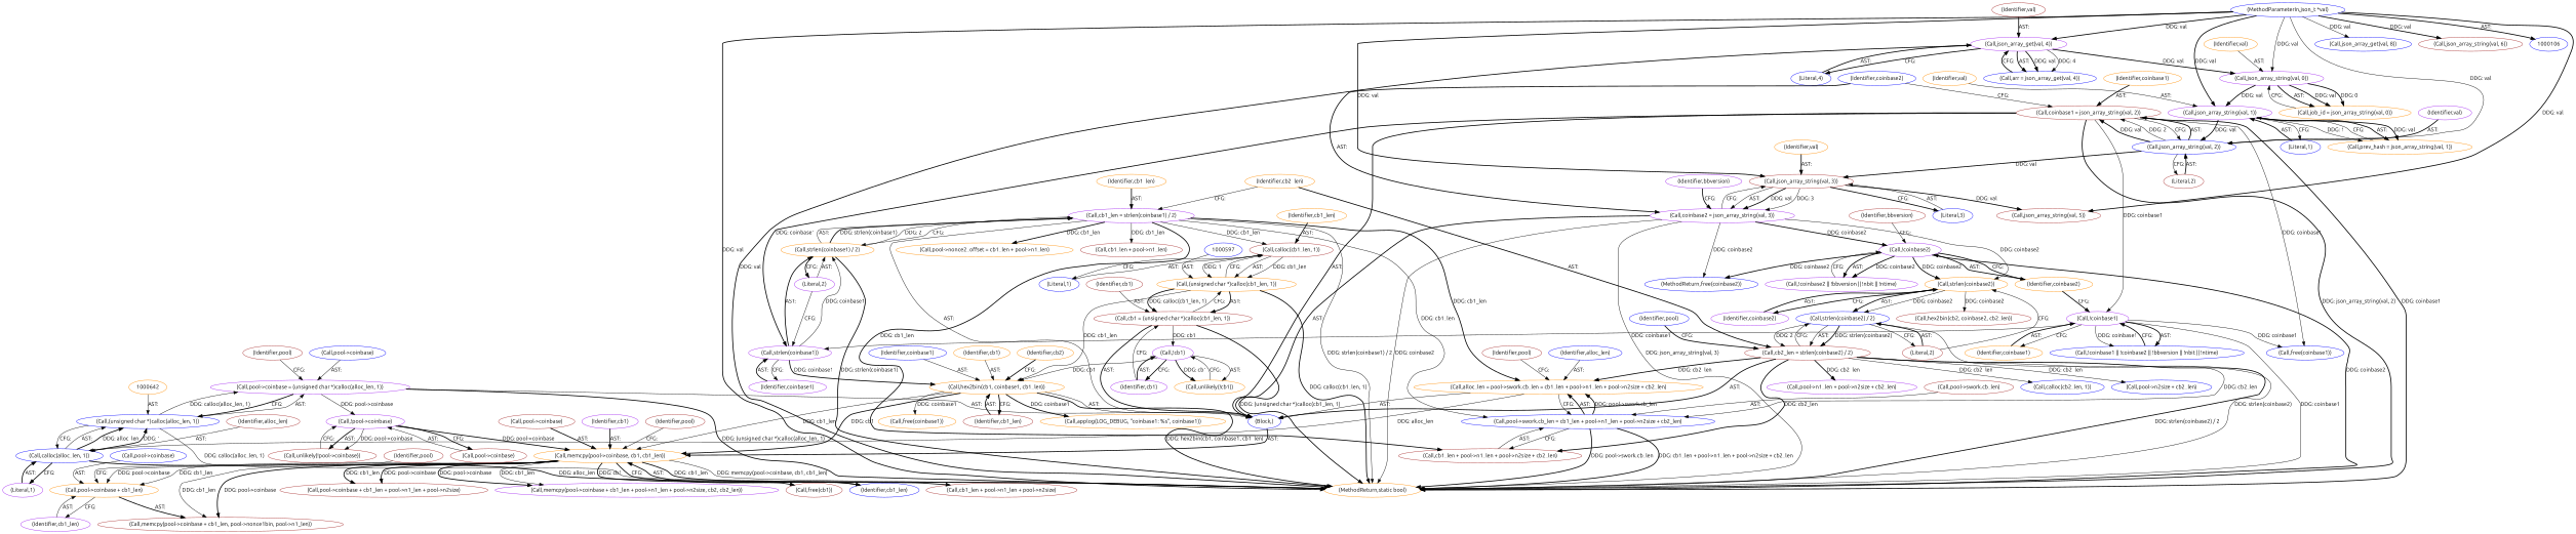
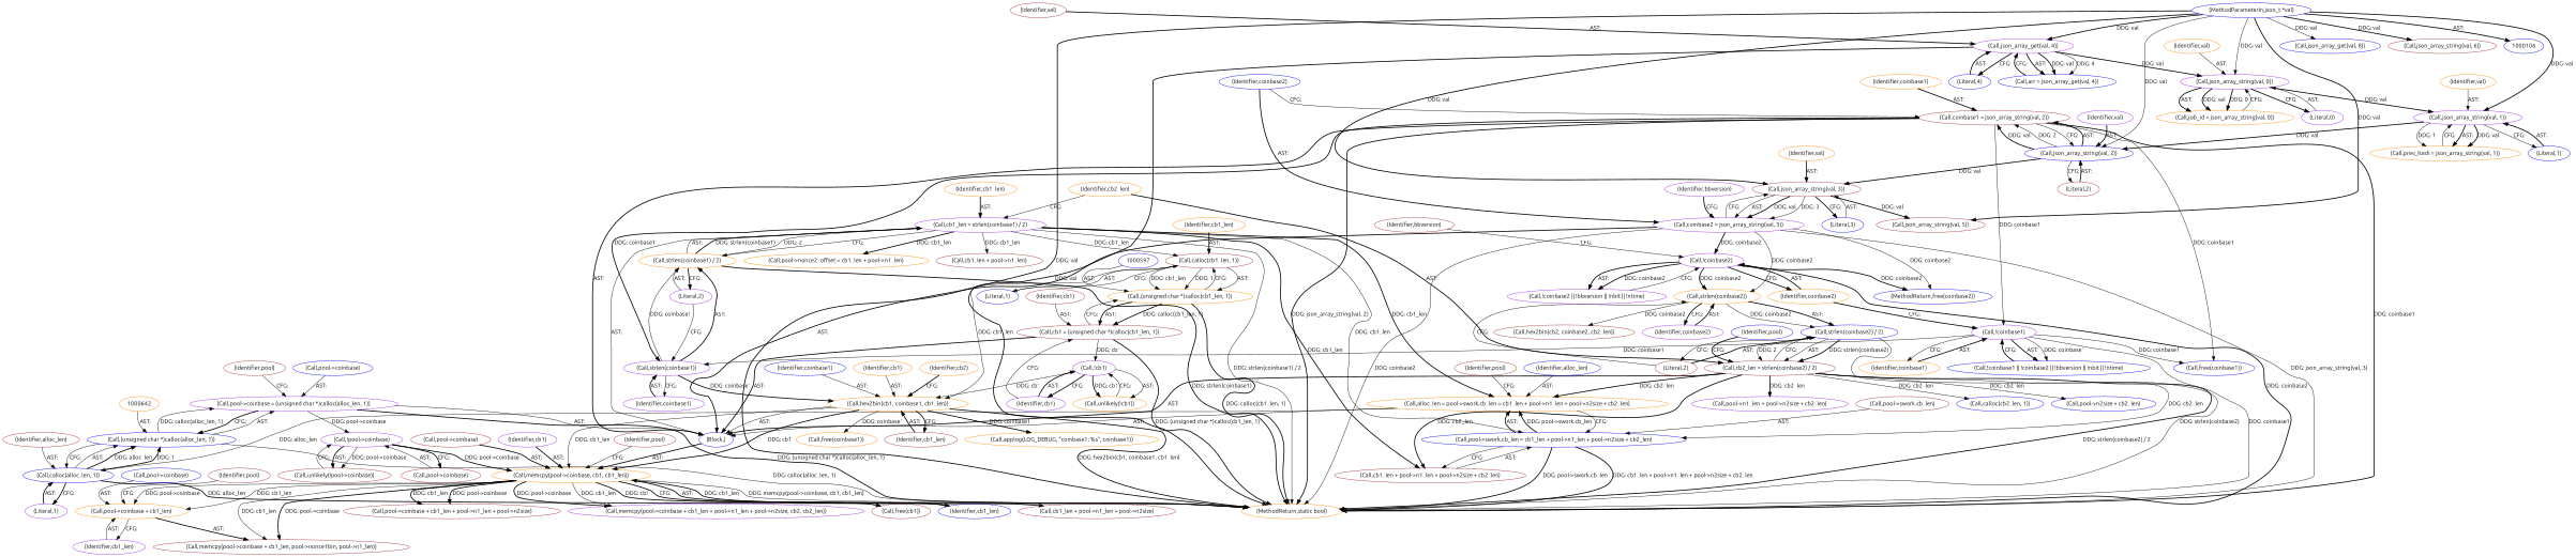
  digraph {
    fontname=Ubuntu
    node [color=brown fontname=Ubuntu]
    edge [fontname=Ubuntu style=bold]
    n1 [color=darkorange label="(Call,pool->coinbase + cb1_len)"]
    n2 [label="(Call,memcpy(pool->coinbase + cb1_len, pool->nonce1bin, pool->n1_len))"]
    n3 [color=purple label="(Identifier,cb1_len)"]
    n4 [color=darkorange label="(Call,memcpy(pool->coinbase, cb1, cb1_len))"]
    n5 [color=purple label="(Call,memcpy(pool->coinbase + cb1_len + pool->n1_len + pool->n2size, cb2, cb2_len))"]
    n6 [label="(Call,free(cb1))"]
    n7 [color=blue label="(Identifier,cb1_len)"]
    n8 [label="(Call,cb1_len + pool->n1_len + pool->n2size)"]
    n9 [label="(Call,pool->coinbase + cb1_len + pool->n1_len + pool->n2size)"]
    n10 [color=darkorange label="(MethodReturn,static bool)"]
    n11 [color=blue label="(Block,)"]
    n12 [color=purple label="(Call,!pool->coinbase)"]
    n13 [label="(Call,unlikely(!pool->coinbase))"]
    n14 [label="(Call,pool->coinbase)"]
    n15 [color=purple label="(Call,pool->coinbase = (unsigned char *)calloc(alloc_len, 1))"]
    n16 [color=blue label="(Call,(unsigned char *)calloc(alloc_len, 1))"]
    n17 [color=blue label="(Call,calloc(alloc_len, 1))"]
    n18 [color=purple label="(Literal,1)"]
    n19 [color=darkorange label="(Call,alloc_len = pool->swork.cb_len = cb1_len + pool->n1_len + pool->n2size + cb2_len)"]
    n20 [color=blue label="(Call,pool->swork.cb_len = cb1_len + pool->n1_len + pool->n2size + cb2_len)"]
    n21 [label="(Call,cb1_len + pool->n1_len + pool->n2size + cb2_len)"]
    n22 [color=purple label="(Call,cb1_len = strlen(coinbase1) / 2)"]
    n23 [color=darkorange label="(Call,strlen(coinbase1) / 2)"]
    n24 [label="(Call,calloc(cb1_len, 1))"]
    n25 [color=darkorange label="(Call,pool->nonce2_offset = cb1_len + pool->n1_len)"]
    n26 [label="(Call,cb1_len + pool->n1_len)"]
    n27 [color=purple label="(Literal,2)"]
    n28 [color=darkorange label="(Call,hex2bin(cb1, coinbase1, cb1_len))"]
    n29 [color=darkorange label="(Call,(unsigned char *)calloc(cb1_len, 1))"]
    n30 [color=blue label="(Literal,1)"]
    n31 [color=purple label="(Call,strlen(coinbase1))"]
    n32 [color=purple label="(Identifier,coinbase1)"]
    n33 [color=darkorange label="(Call,applog(LOG_DEBUG, \"coinbase1: %s\", coinbase1))"]
    n34 [color=darkorange label="(Call,free(coinbase1))"]
    n35 [label="(Identifier,cb1_len)"]
    n36 [label="(Call,coinbase1 = json_array_string(val, 2))"]
    n37 [color=blue label="(Call,json_array_string(val, 2))"]
    n38 [color=purple label="(Call,!coinbase1)"]
    n39 [color=blue label="(Call,free(coinbase1))"]
    n40 [label="(Call,json_array_string(val, 3))"]
    n41 [label="(Literal,2)"]
    n42 [color=darkorange label="(Identifier,coinbase1)"]
    n43 [color=blue label="(Call,!coinbase1 || !coinbase2 || !bbversion || !nbit || !ntime)"]
    n44 [label="(Call,json_array_string(val, 5))"]
    n45 [color=purple label="(Call,coinbase2 = json_array_string(val, 3))"]
    n46 [color=blue label="(Literal,3)"]
    n47 [color=purple label="(Call,json_array_string(val, 1))"]
    n48 [color=blue label="(Literal,1)"]
    n49 [color=darkorange label="(Call,prev_hash = json_array_string(val, 1))"]
    n50 [color=purple label="(Call,json_array_string(val, 0))"]
    n51 [color=darkorange label="(Call,job_id = json_array_string(val, 0))"]
+   n52 [color=purple label="(Literal,0)"]
    n53 [color=purple label="(Call,json_array_get(val, 4))"]
    n54 [color=blue label="(Call,arr = json_array_get(val, 4))"]
    n55 [color=blue label="(Literal,4)"]
    n56 [color=blue label="(MethodParameterIn,json_t *val)"]
    n57 [color=blue label="(Call,json_array_get(val, 8))"]
    n58 [label="(Call,json_array_string(val, 6))"]
    1000106 [color=blue]
    n60 [label="(Call,cb2_len = strlen(coinbase2) / 2)"]
    n61 [color=blue label="(Call,strlen(coinbase2) / 2)"]
    n62 [color=purple label="(Call,pool->n1_len + pool->n2size + cb2_len)"]
    n63 [color=blue label="(Call,calloc(cb2_len, 1))"]
    n64 [color=blue label="(Call,pool->n2size + cb2_len)"]
    n65 [label="(Literal,2)"]
    n66 [color=darkorange label="(Call,strlen(coinbase2))"]
    n67 [color=purple label="(Identifier,coinbase2)"]
    n68 [label="(Call,hex2bin(cb2, coinbase2, cb2_len))"]
    n69 [color=purple label="(Call,!coinbase2)"]
    n70 [color=blue label="(MethodReturn,free(coinbase2))"]
    n71 [color=purple label="(Call,!coinbase2 || !bbversion || !nbit || !ntime)"]
    n72 [color=darkorange label="(Identifier,coinbase2)"]
    n73 [color=purple label="(Call,!cb1)"]
    n74 [color=darkorange label="(Call,unlikely(!cb1))"]
    n75 [color=purple label="(Identifier,cb1)"]
    n76 [label="(Call,cb1 = (unsigned char *)calloc(cb1_len, 1))"]
    n77 [label="(Identifier,pool)"]
    n78 [color=darkorange label="(Identifier,cb1)"]
    n79 [label="(Identifier,pool)"]
    n80 [color=purple label="(Identifier,bbversion)"]
    n81 [label="(Call,pool->coinbase)"]
    n82 [color=blue label="(Call,pool->coinbase)"]
    n83 [label="(Identifier,cb1)"]
    n84 [color=purple label="(Identifier,val)"]
    n85 [label="(Identifier,bbversion)"]
    n86 [color=darkorange label="(Identifier,cb1_len)"]
    n87 [label="(Identifier,pool)"]
    n88 [color=darkorange label="(Identifier,cb2)"]
    n89 [color=darkorange label="(Identifier,cb2_len)"]
    n90 [color=darkorange label="(Identifier,cb1_len)"]
    n91 [color=blue label="(Identifier,coinbase2)"]
    n92 [color=purple label="(Identifier,cb1)"]
    n93 [color=blue label="(Identifier,alloc_len)"]
    n94 [color=blue label="(Identifier,coinbase1)"]
    n95 [color=darkorange label="(Identifier,coinbase1)"]
    n96 [label="(Identifier,pool)"]
    n97 [color=blue label="(Call,pool->coinbase)"]
    n98 [color=darkorange label="(Identifier,val)"]
    n99 [color=darkorange label="(Identifier,val)"]
    n100 [label="(Identifier,alloc_len)"]
    n101 [label="(Call,pool->swork.cb_len)"]
    n102 [color=darkorange label="(Identifier,val)"]
    n103 [color=blue label="(Identifier,pool)"]
    n104 [label="(Identifier,val)"]
    1000642 [color=darkorange]
    1000597 [color=blue]
    n1 -> n2 [label="AST: "]
    n1 -> n3 [label="CFG: " style=solid]
    n3 -> n1 [label="AST: " style=solid]
    n4 -> n1 [label="DDG: pool->coinbase" style=solid]
    n4 -> n1 [label="DDG: cb1_len" style=solid]
    n4 -> n2 [label="DDG: pool->coinbase"]
    n4 -> n2 [label="DDG: cb1_len" style=solid]
    n4 -> n5 [label="DDG: pool->coinbase"]
    n4 -> n5 [label="DDG: cb1_len" style=solid]
    n4 -> n6 [label="DDG: cb1"]
    n4 -> n7 [label="CFG: "]
    n4 -> n8 [label="DDG: cb1_len"]
    n4 -> n9 [label="DDG: pool->coinbase"]
    n4 -> n9 [label="DDG: cb1_len"]
    n4 -> n10 [label="DDG: memcpy(pool->coinbase, cb1, cb1_len)" style=solid]
    n7 -> n4 [label="AST: "]
    n11 -> n4 [label="AST: "]
    n12 -> n4 [label="DDG: pool->coinbase"]
    n12 -> n13 [label="AST: "]
    n12 -> n13 [label="DDG: pool->coinbase" style=solid]
    n12 -> n14 [label="CFG: "]
    n13 -> n12 [label="CFG: " style=solid]
    n14 -> n12 [label="AST: " style=solid]
    n15 -> n10 [label="DDG: (unsigned char *)calloc(alloc_len, 1)"]
    n15 -> n11 [label="AST: " style=solid]
    n15 -> n12 [label="DDG: pool->coinbase" style=solid]
    n15 -> n16 [label="CFG: "]
    n16 -> n10 [label="DDG: calloc(alloc_len, 1)" style=solid]
    n16 -> n15 [label="AST: " style=solid]
    n16 -> n15 [label="DDG: calloc(alloc_len, 1)" style=solid]
    n16 -> n17 [label="CFG: " style=solid]
    n17 -> n10 [label="DDG: alloc_len"]
    n17 -> n16 [label="AST: " style=solid]
    n17 -> n16 [label="DDG: alloc_len"]
    n17 -> n16 [label="DDG: 1"]
    n17 -> n18 [label="CFG: "]
    n18 -> n17 [label="AST: "]
    n19 -> n11 [label="AST: " style=solid]
    n19 -> n17 [label="DDG: alloc_len" style=solid]
    n19 -> n20 [label="CFG: " style=solid]
    n20 -> n10 [label="DDG: pool->swork.cb_len"]
    n20 -> n10 [label="DDG: cb1_len + pool->n1_len + pool->n2size + cb2_len"]
    n20 -> n19 [label="AST: "]
    n20 -> n19 [label="DDG: pool->swork.cb_len"]
    n20 -> n21 [label="CFG: " style=solid]
    n21 -> n20 [label="AST: " style=solid]
    n22 -> n10 [label="DDG: strlen(coinbase1) / 2" style=solid]
    n22 -> n11 [label="AST: " style=solid]
    n22 -> n19 [label="DDG: cb1_len"]
    n22 -> n20 [label="DDG: cb1_len" style=solid]
    n22 -> n21 [label="DDG: cb1_len"]
    n22 -> n23 [label="CFG: " style=solid]
    n22 -> n24 [label="DDG: cb1_len" style=solid]
    n22 -> n25 [label="DDG: cb1_len"]
    n22 -> n26 [label="DDG: cb1_len" style=solid]
    n23 -> n10 [label="DDG: strlen(coinbase1)"]
    n23 -> n22 [label="AST: " style=solid]
    n23 -> n22 [label="DDG: strlen(coinbase1)"]
    n23 -> n22 [label="DDG: 2" style=solid]
    n23 -> n27 [label="CFG: "]
-   n29 -> n28 [label="DDG: cb1_len" style=solid]
+   n24 -> n28 [label="DDG: cb1_len" style=solid]
    n24 -> n29 [label="AST: " style=solid]
    n24 -> n29 [label="DDG: cb1_len" style=solid]
    n24 -> n29 [label="DDG: 1" style=solid]
    n24 -> n30 [label="CFG: " style=solid]
    n27 -> n23 [label="AST: " style=solid]
    n27 -> n31 [label="CFG: " style=solid]
    n28 -> n4 [label="DDG: cb1"]
    n28 -> n4 [label="DDG: cb1_len" style=solid]
    n28 -> n10 [label="DDG: hex2bin(cb1, coinbase1, cb1_len)"]
    n28 -> n11 [label="AST: " style=solid]
    n28 -> n33 [label="DDG: coinbase1"]
    n28 -> n34 [label="DDG: coinbase1" style=solid]
    n28 -> n35 [label="CFG: "]
    n29 -> n10 [label="DDG: calloc(cb1_len, 1)"]
    n29 -> n24 [label="CFG: " style=solid]
    n29 -> n76 [label="AST: "]
    n29 -> n76 [label="DDG: calloc(cb1_len, 1)"]
    n30 -> n24 [label="AST: " style=solid]
    n31 -> n23 [label="AST: "]
    n31 -> n23 [label="DDG: coinbase1" style=solid]
    n31 -> n28 [label="DDG: coinbase1"]
    n31 -> n32 [label="CFG: " style=solid]
    n32 -> n31 [label="AST: "]
    n35 -> n28 [label="AST: "]
    n36 -> n10 [label="DDG: coinbase1"]
    n36 -> n10 [label="DDG: json_array_string(val, 2)"]
    n36 -> n11 [label="AST: "]
    n36 -> n31 [label="DDG: coinbase1"]
    n36 -> n37 [label="CFG: " style=solid]
    n36 -> n38 [label="DDG: coinbase1" style=solid]
    n36 -> n39 [label="DDG: coinbase1" style=solid]
    n37 -> n36 [label="AST: "]
    n37 -> n36 [label="DDG: val"]
    n37 -> n36 [label="DDG: 2" style=solid]
    n37 -> n40 [label="DDG: val"]
    n37 -> n41 [label="CFG: " style=solid]
    n38 -> n10 [label="DDG: coinbase1" style=solid]
    n38 -> n31 [label="DDG: coinbase1" style=solid]
    n38 -> n39 [label="DDG: coinbase1" style=solid]
    n38 -> n42 [label="CFG: " style=solid]
    n38 -> n43 [label="AST: "]
    n38 -> n43 [label="DDG: coinbase1" style=solid]
    n40 -> n44 [label="DDG: val"]
    n40 -> n45 [label="AST: " style=solid]
    n40 -> n45 [label="DDG: val"]
    n40 -> n45 [label="DDG: 3" style=solid]
    n40 -> n46 [label="CFG: "]
    n41 -> n37 [label="AST: "]
    n42 -> n38 [label="AST: "]
    n43 -> n38 [label="CFG: "]
    n45 -> n10 [label="DDG: coinbase2" style=solid]
    n45 -> n10 [label="DDG: json_array_string(val, 3)" style=solid]
    n45 -> n11 [label="AST: "]
    n45 -> n40 [label="CFG: " style=solid]
    n45 -> n66 [label="DDG: coinbase2" style=solid]
    n45 -> n69 [label="DDG: coinbase2"]
    n45 -> n70 [label="DDG: coinbase2" style=solid]
    n46 -> n40 [label="AST: " style=solid]
    n47 -> n37 [label="DDG: val"]
    n47 -> n48 [label="CFG: " style=solid]
    n47 -> n49 [label="AST: "]
    n47 -> n49 [label="DDG: val"]
    n47 -> n49 [label="DDG: 1" style=solid]
    n48 -> n47 [label="AST: "]
    n49 -> n47 [label="CFG: " style=solid]
    n50 -> n47 [label="DDG: val"]
    n50 -> n51 [label="AST: "]
    n50 -> n51 [label="DDG: val"]
    n50 -> n51 [label="DDG: 0"]
+   n50 -> n52 [label="CFG: "]
    n51 -> n50 [label="CFG: " style=solid]
+   n52 -> n50 [label="AST: " style=solid]
    n53 -> n10 [label="DDG: val"]
    n53 -> n50 [label="DDG: val"]
    n53 -> n54 [label="AST: "]
    n53 -> n54 [label="DDG: val"]
    n53 -> n54 [label="DDG: 4" style=solid]
    n53 -> n55 [label="CFG: "]
    n54 -> n53 [label="CFG: "]
    n55 -> n53 [label="AST: "]
    n56 -> n10 [label="DDG: val"]
    n56 -> n37 [label="DDG: val" style=solid]
    n56 -> n40 [label="DDG: val"]
    n56 -> n44 [label="DDG: val"]
    n56 -> n47 [label="DDG: val"]
    n56 -> n50 [label="DDG: val" style=solid]
    n56 -> n53 [label="DDG: val"]
    n56 -> n57 [label="DDG: val" style=solid]
    n56 -> n58 [label="DDG: val"]
    n56 -> 1000106 [label="AST: "]
    n60 -> n10 [label="DDG: strlen(coinbase2) / 2"]
    n60 -> n11 [label="AST: "]
    n60 -> n19 [label="DDG: cb2_len"]
    n60 -> n20 [label="DDG: cb2_len" style=solid]
    n60 -> n21 [label="DDG: cb2_len"]
    n60 -> n61 [label="CFG: " style=solid]
    n60 -> n62 [label="DDG: cb2_len"]
    n60 -> n63 [label="DDG: cb2_len" style=solid]
    n60 -> n64 [label="DDG: cb2_len" style=solid]
    n61 -> n10 [label="DDG: strlen(coinbase2)" style=solid]
    n61 -> n60 [label="AST: " style=solid]
    n61 -> n60 [label="DDG: strlen(coinbase2)"]
    n61 -> n60 [label="DDG: 2" style=solid]
    n61 -> n65 [label="CFG: " style=solid]
    n65 -> n61 [label="AST: "]
    n65 -> n66 [label="CFG: " style=solid]
    n66 -> n61 [label="AST: "]
    n66 -> n61 [label="DDG: coinbase2" style=solid]
    n66 -> n67 [label="CFG: "]
    n66 -> n68 [label="DDG: coinbase2" style=solid]
    n67 -> n66 [label="AST: "]
    n69 -> n10 [label="DDG: coinbase2"]
    n69 -> n66 [label="DDG: coinbase2"]
    n69 -> n70 [label="DDG: coinbase2"]
    n69 -> n71 [label="AST: "]
    n69 -> n71 [label="DDG: coinbase2"]
    n69 -> n72 [label="CFG: "]
    n71 -> n69 [label="CFG: " style=solid]
    n72 -> n38 [label="CFG: "]
    n72 -> n69 [label="AST: "]
    n73 -> n28 [label="DDG: cb1" style=solid]
    n73 -> n74 [label="AST: " style=solid]
    n73 -> n74 [label="DDG: cb1"]
    n73 -> n75 [label="CFG: "]
    n74 -> n73 [label="CFG: " style=solid]
    n75 -> n73 [label="AST: "]
    n75 -> n76 [label="CFG: " style=solid]
    n76 -> n10 [label="DDG: (unsigned char *)calloc(cb1_len, 1)"]
    n76 -> n11 [label="AST: "]
    n76 -> n29 [label="CFG: " style=solid]
    n76 -> n73 [label="DDG: cb1" style=solid]
    n77 -> n1 [label="CFG: " style=solid]
    n78 -> n28 [label="AST: " style=solid]
    n79 -> n4 [label="CFG: " style=solid]
    n80 -> n45 [label="CFG: "]
    n81 -> n4 [label="AST: "]
    n82 -> n1 [label="AST: " style=solid]
    n83 -> n76 [label="AST: " style=solid]
    n84 -> n37 [label="AST: "]
    n85 -> n69 [label="CFG: " style=solid]
    n86 -> n22 [label="AST: "]
    n87 -> n19 [label="CFG: " style=solid]
    n88 -> n28 [label="CFG: "]
    n89 -> n22 [label="CFG: " style=solid]
    n89 -> n60 [label="AST: "]
    n90 -> n24 [label="AST: "]
    n91 -> n36 [label="CFG: " style=solid]
    n91 -> n45 [label="AST: "]
    n92 -> n4 [label="AST: "]
    n93 -> n19 [label="AST: " style=solid]
    n94 -> n28 [label="AST: " style=solid]
    n95 -> n36 [label="AST: "]
    n96 -> n15 [label="CFG: " style=solid]
    n97 -> n15 [label="AST: " style=solid]
    n98 -> n40 [label="AST: "]
    n99 -> n50 [label="AST: " style=solid]
    n100 -> n17 [label="AST: " style=solid]
    n101 -> n20 [label="AST: " style=solid]
    n102 -> n47 [label="AST: " style=solid]
    n103 -> n60 [label="CFG: "]
    n104 -> n53 [label="AST: "]
    1000642 -> n16 [label="AST: " style=solid]
    1000597 -> n29 [label="AST: " style=solid]
  }
